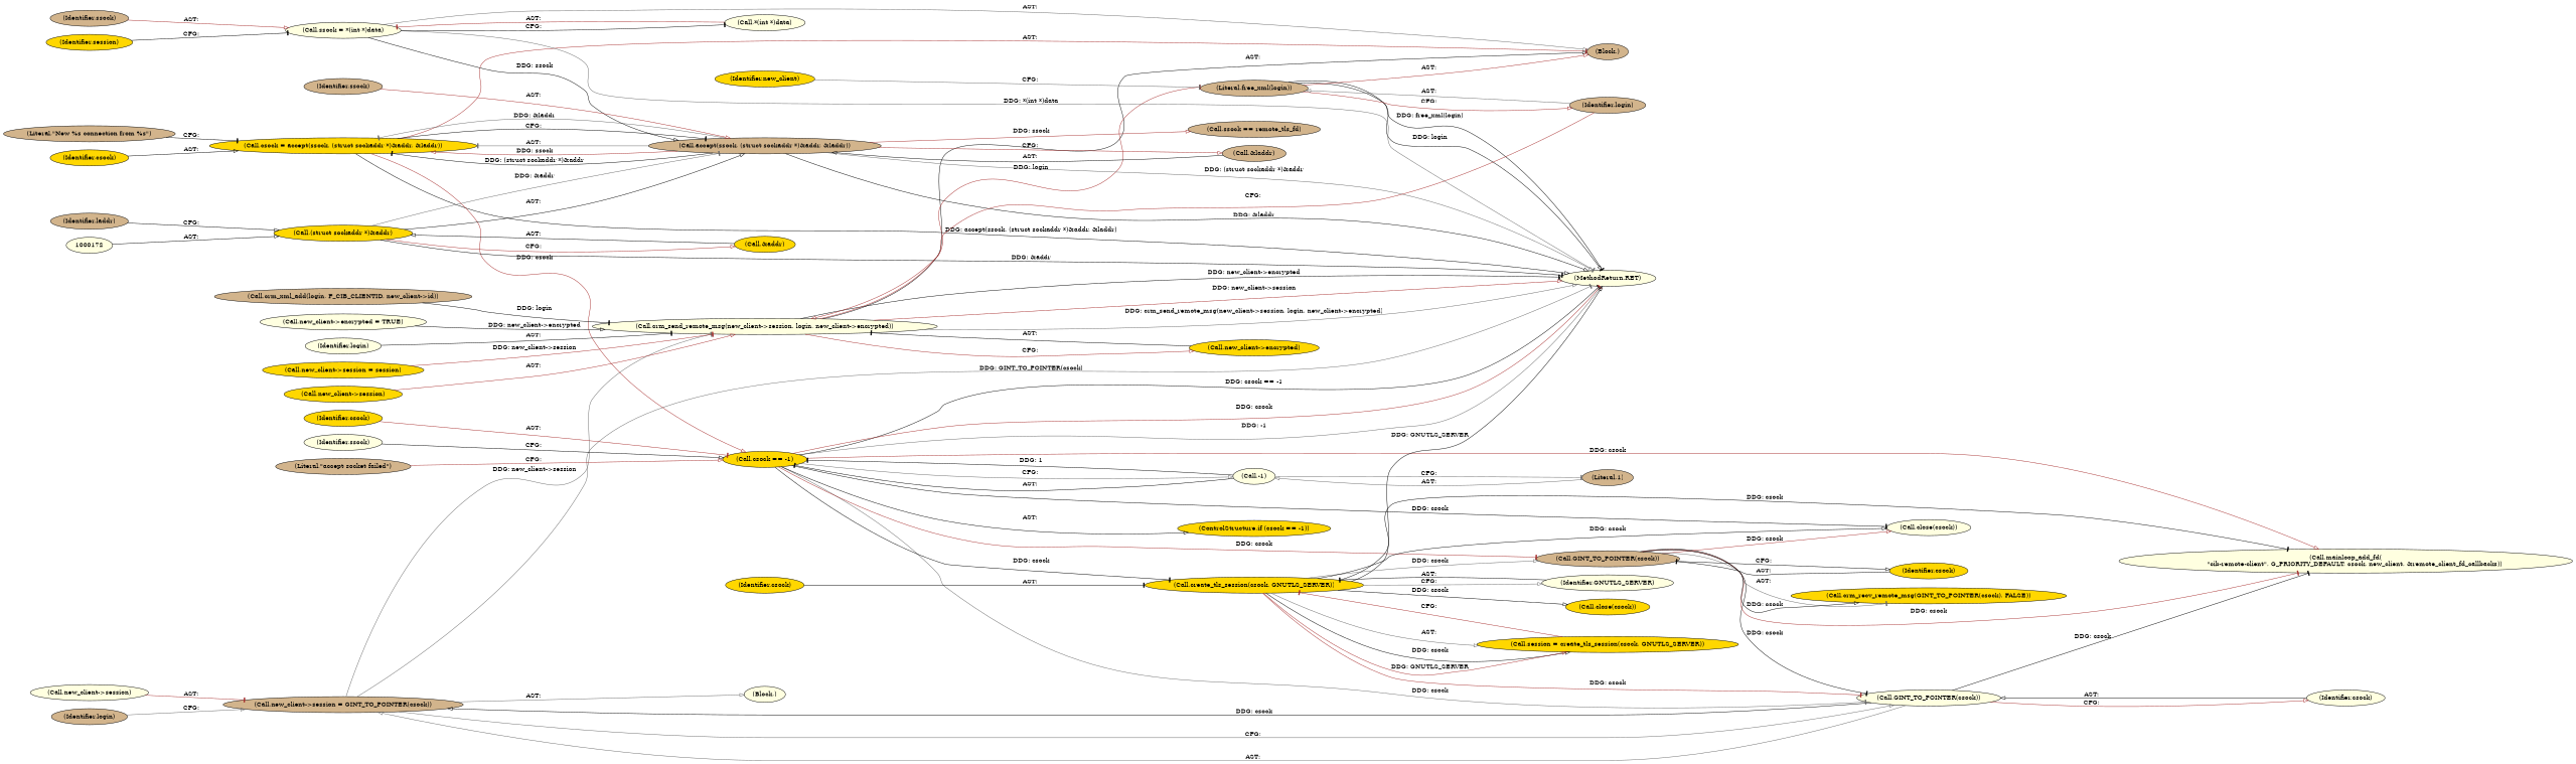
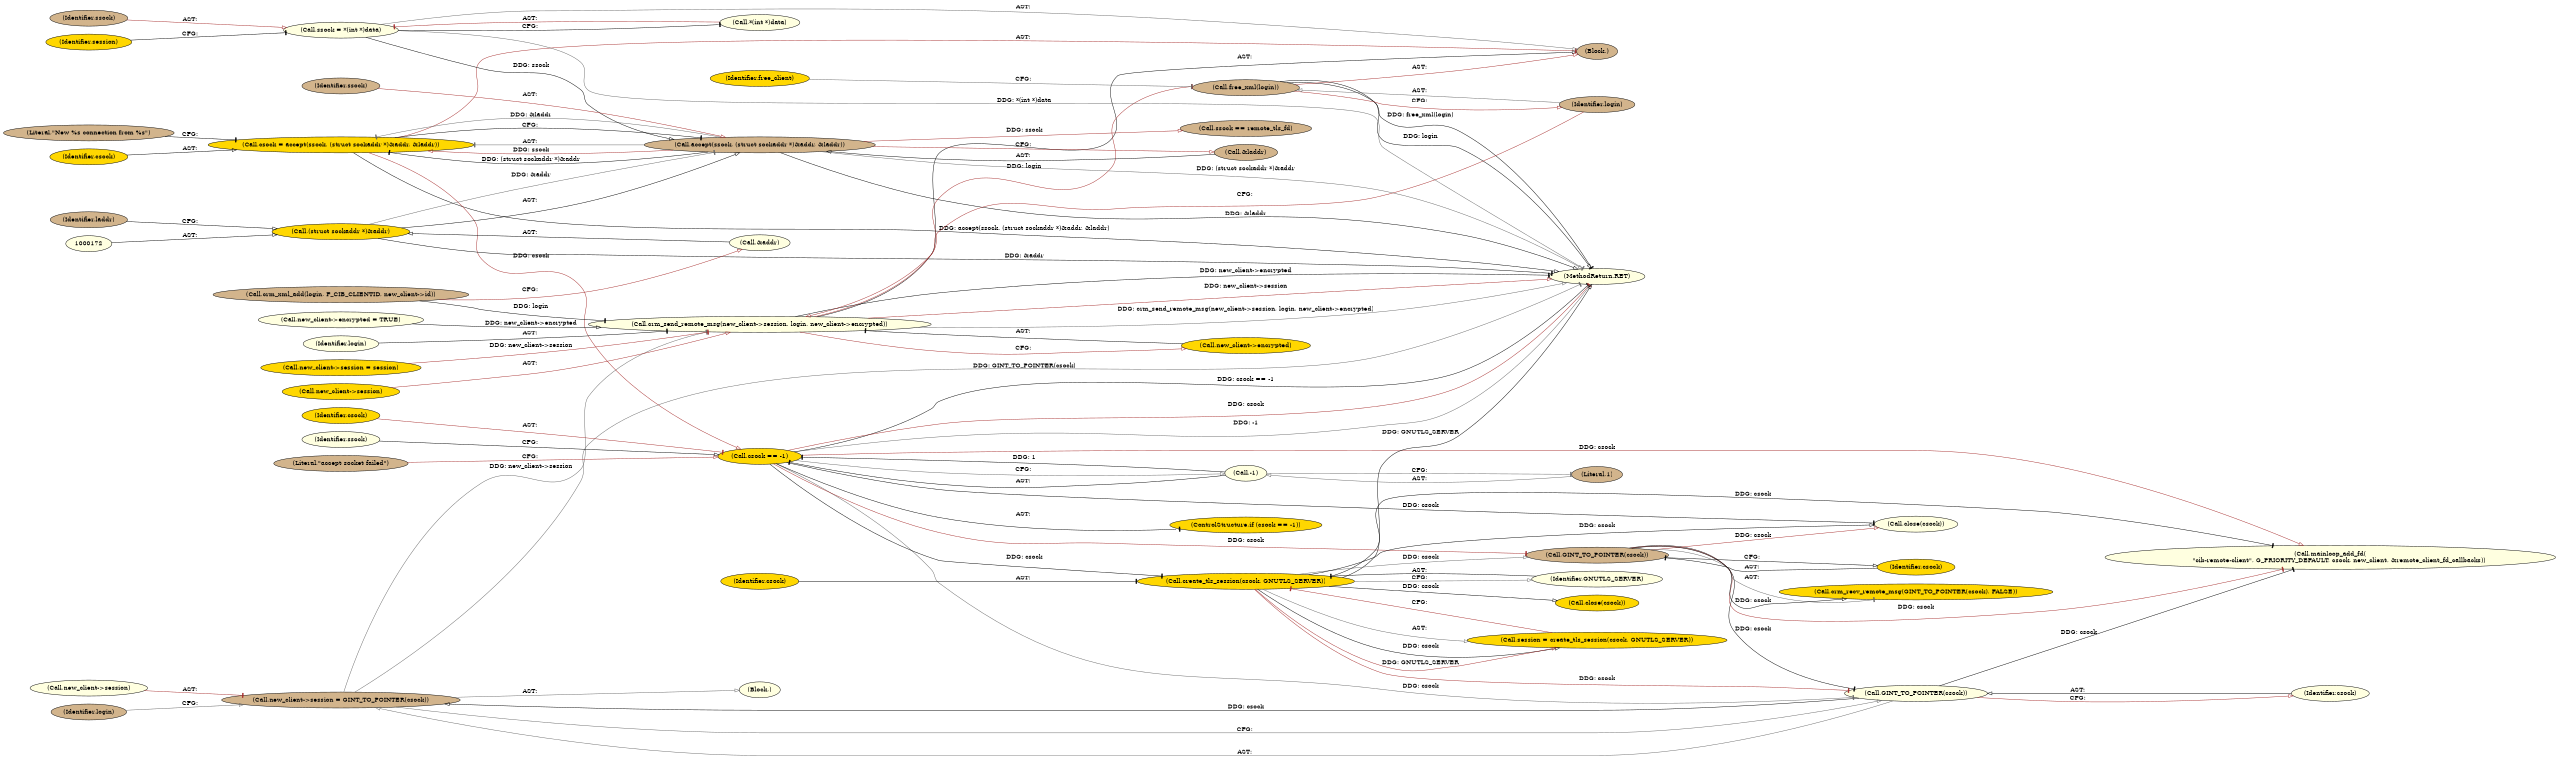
  digraph {
    rankdir=LR
    node [fillcolor=gold style=filled]
    edge [arrowhead=onormal color=black]
    n1 [fillcolor=tan label="(Call,new_client->session = GINT_TO_POINTER(csock))"]
    n2 [fillcolor=lightyellow label="(Call,GINT_TO_POINTER(csock))"]
    n3 [fillcolor=lightyellow label="(Call,crm_send_remote_msg(new_client->session, login, new_client->encrypted))"]
    n4 [fillcolor=lightyellow label="(MethodReturn,RET)"]
    n5 [fillcolor=lightyellow label="(Block,)"]
    n6 [fillcolor=lightyellow label="(Call,mainloop_add_fd(\n         \"cib-remote-client\", G_PRIORITY_DEFAULT, csock, new_client, &remote_client_fd_callbacks))"]
    n7 [fillcolor=lightyellow label="(Identifier,csock)"]
    n8 [fillcolor=tan label="(Block,)"]
-   n9 [fillcolor=tan label="(Literal,free_xml(login))"]
+   n9 [fillcolor=tan label="(Call,free_xml(login))"]
    n10 [label="(Call,new_client->encrypted)"]
    n11 [label="(Call,csock == -1)"]
    n12 [fillcolor=lightyellow label="(Call,-1)"]
    n13 [label="(Call,create_tls_session(csock, GNUTLS_SERVER))"]
    n14 [fillcolor=tan label="(Call,GINT_TO_POINTER(csock))"]
    n15 [fillcolor=lightyellow label="(Call,close(csock))"]
    n16 [label="(ControlStructure,if (csock == -1))"]
    n17 [fillcolor=tan label="(Literal,1)"]
    n18 [label="(Call,session = create_tls_session(csock, GNUTLS_SERVER))"]
    n19 [fillcolor=lightyellow label="(Identifier,GNUTLS_SERVER)"]
    n20 [label="(Call,close(csock))"]
    n21 [label="(Identifier,csock)"]
    n22 [label="(Call,crm_recv_remote_msg(GINT_TO_POINTER(csock), FALSE))"]
    n23 [label="(Call,csock = accept(ssock, (struct sockaddr *)&addr, &laddr))"]
    n24 [fillcolor=tan label="(Call,accept(ssock, (struct sockaddr *)&addr, &laddr))"]
    n25 [fillcolor=tan label="(Call,ssock == remote_tls_fd)"]
    n26 [fillcolor=tan label="(Call,&laddr)"]
    n27 [fillcolor=lightyellow label="(Call,ssock = *(int *)data)"]
    n28 [fillcolor=lightyellow label="(Call,*(int *)data)"]
    n29 [label="(Call,(struct sockaddr *)&addr)"]
-   n30 [label="(Call,&addr)"]
+   n30 [fillcolor=lightyellow label="(Call,&addr)"]
    n31 [fillcolor=tan label="(Identifier,login)"]
    n32 [fillcolor=lightyellow label="(Call,new_client->session)"]
    n33 [fillcolor=tan label="(Literal,\"New %s connection from %s\")"]
    n34 [fillcolor=lightyellow label="(Identifier,ssock)"]
    n35 [fillcolor=tan label="(Identifier,login)"]
    n36 [fillcolor=tan label="(Identifier,ssock)"]
    n37 [label="(Identifier,csock)"]
    n38 [fillcolor=lightyellow label="(Call,new_client->encrypted = TRUE)"]
    n39 [fillcolor=tan label="(Literal,\"accept socket failed\")"]
    n40 [fillcolor=tan label="(Identifier,laddr)"]
    n41 [label="(Identifier,session)"]
    n42 [fillcolor=lightyellow label="(Identifier,login)"]
-   n43 [label="(Identifier,new_client)"]
+   n43 [label="(Identifier,free_client)"]
    n44 [label="(Identifier,csock)"]
    n45 [fillcolor=tan label="(Identifier,ssock)"]
    n46 [label="(Call,new_client->session = session)"]
    n47 [fillcolor=tan label="(Call,crm_xml_add(login, F_CIB_CLIENTID, new_client->id))"]
    n48 [label="(Identifier,csock)"]
    n49 [label="(Call,new_client->session)"]
    1000172 [fillcolor=lightyellow]
    n1 -> n2 [color=gray40 label="CFG: "]
    n1 -> n3 [arrowhead=tee color=gray40 label="DDG: new_client->session"]
    n1 -> n4 [arrowhead=tee color=gray40 label="DDG: GINT_TO_POINTER(csock)"]
    n1 -> n5 [color=gray40 label="AST: "]
    n2 -> n1 [color=gray40 label="AST: "]
    n2 -> n1 [label="DDG: csock"]
    n2 -> n6 [arrowhead=tee label="DDG: csock"]
    n2 -> n7 [color=brown label="CFG: "]
    n3 -> n4 [arrowhead=tee label="DDG: new_client->encrypted"]
    n3 -> n4 [color=brown label="DDG: new_client->session"]
    n3 -> n4 [color=gray40 label="DDG: crm_send_remote_msg(new_client->session, login, new_client->encrypted)"]
    n3 -> n8 [label="AST: "]
    n3 -> n9 [arrowhead=tee color=brown label="DDG: login"]
    n3 -> n10 [color=brown label="CFG: "]
    n7 -> n2 [label="AST: "]
    n9 -> n4 [arrowhead=tee label="DDG: free_xml(login)"]
    n9 -> n4 [label="DDG: login"]
    n9 -> n8 [color=brown label="AST: "]
    n9 -> n31 [color=brown label="CFG: "]
    n10 -> n3 [arrowhead=tee label="AST: "]
    n11 -> n2 [arrowhead=tee color=gray40 label="DDG: csock"]
    n11 -> n4 [arrowhead=tee label="DDG: csock == -1"]
    n11 -> n4 [arrowhead=tee color=brown label="DDG: csock"]
    n11 -> n4 [color=gray40 label="DDG: -1"]
    n11 -> n6 [color=brown label="DDG: csock"]
    n11 -> n12 [color=gray40 label="CFG: "]
    n11 -> n13 [arrowhead=tee label="DDG: csock"]
    n11 -> n14 [arrowhead=tee color=brown label="DDG: csock"]
    n11 -> n15 [arrowhead=tee label="DDG: csock"]
-   n11 -> n16 [label="AST: "]
+   n11 -> n16 [arrowhead=tee label="AST: "]
    n12 -> n11 [arrowhead=tee label="AST: "]
    n12 -> n11 [arrowhead=tee label="DDG: 1"]
    n12 -> n17 [arrowhead=tee color=gray40 label="CFG: "]
    n13 -> n2 [arrowhead=tee color=brown label="DDG: csock"]
    n13 -> n4 [label="DDG: GNUTLS_SERVER"]
    n13 -> n6 [arrowhead=tee label="DDG: csock"]
    n13 -> n14 [color=gray40 label="DDG: csock"]
    n13 -> n15 [label="DDG: csock"]
    n13 -> n18 [color=gray40 label="AST: "]
    n13 -> n18 [label="DDG: csock"]
    n13 -> n18 [color=brown label="DDG: GNUTLS_SERVER"]
    n13 -> n19 [color=gray40 label="CFG: "]
    n13 -> n20 [label="DDG: csock"]
    n14 -> n2 [arrowhead=tee label="DDG: csock"]
    n14 -> n6 [arrowhead=tee color=brown label="DDG: csock"]
    n14 -> n15 [color=brown label="DDG: csock"]
    n14 -> n21 [label="CFG: "]
    n14 -> n22 [arrowhead=tee color=gray40 label="AST: "]
    n14 -> n22 [label="DDG: csock"]
    n17 -> n12 [color=gray40 label="AST: "]
    n18 -> n13 [arrowhead=tee color=brown label="CFG: "]
    n19 -> n13 [arrowhead=tee label="AST: "]
    n21 -> n14 [arrowhead=tee label="AST: "]
    n23 -> n4 [label="DDG: accept(ssock, (struct sockaddr *)&addr, &laddr)"]
    n23 -> n8 [arrowhead=tee color=brown label="AST: "]
    n23 -> n11 [color=brown label="DDG: csock"]
    n23 -> n24 [arrowhead=tee label="CFG: "]
    n24 -> n4 [color=gray40 label="DDG: (struct sockaddr *)&addr"]
    n24 -> n4 [label="DDG: &laddr"]
    n24 -> n23 [arrowhead=tee color=gray40 label="AST: "]
    n24 -> n23 [color=brown label="DDG: ssock"]
    n24 -> n23 [arrowhead=tee label="DDG: (struct sockaddr *)&addr"]
    n24 -> n23 [arrowhead=tee color=gray40 label="DDG: &laddr"]
    n24 -> n25 [color=brown label="DDG: ssock"]
    n24 -> n26 [color=brown label="CFG: "]
    n26 -> n24 [label="AST: "]
    n27 -> n4 [arrowhead=tee color=gray40 label="DDG: *(int *)data"]
    n27 -> n8 [color=gray40 label="AST: "]
    n27 -> n24 [label="DDG: ssock"]
    n27 -> n28 [arrowhead=tee label="CFG: "]
    n28 -> n27 [arrowhead=tee color=brown label="AST: "]
    n29 -> n4 [arrowhead=tee label="DDG: &addr"]
    n29 -> n24 [label="AST: "]
    n29 -> n24 [arrowhead=tee color=gray40 label="DDG: &addr"]
-   n29 -> n30 [color=brown label="CFG: "]
+   n47 -> n30 [color=brown label="CFG: "]
    n30 -> n29 [label="AST: "]
    n31 -> n3 [color=brown label="CFG: "]
    n31 -> n9 [color=gray40 label="AST: "]
    n32 -> n1 [arrowhead=tee color=brown label="AST: "]
    n33 -> n23 [arrowhead=tee label="CFG: "]
    n34 -> n11 [label="CFG: "]
    n35 -> n1 [color=gray40 label="CFG: "]
    n36 -> n27 [color=brown label="AST: "]
    n37 -> n23 [label="AST: "]
    n38 -> n3 [label="DDG: new_client->encrypted"]
    n39 -> n11 [color=brown label="CFG: "]
    n40 -> n29 [label="CFG: "]
    n41 -> n27 [arrowhead=tee label="CFG: "]
    n42 -> n3 [arrowhead=tee label="AST: "]
    n43 -> n9 [arrowhead=tee color=gray40 label="CFG: "]
    n44 -> n11 [arrowhead=tee color=brown label="AST: "]
    n45 -> n24 [color=brown label="AST: "]
    n46 -> n3 [arrowhead=tee color=brown label="DDG: new_client->session"]
    n47 -> n3 [arrowhead=tee label="DDG: login"]
    n48 -> n13 [arrowhead=tee label="AST: "]
    n49 -> n3 [color=brown label="AST: "]
    1000172 -> n29 [label="AST: "]
  }
